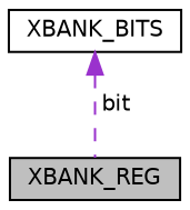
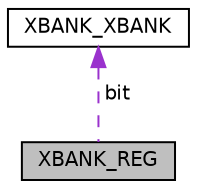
  digraph {
    node [color=black fontname=Helvetica fontsize=10 shape=record style=filled]
    n1 [fillcolor=grey75 fontcolor=black height=0.2 label=XBANK_REG width=0.4]
-   n2 [fillcolor=white height=0.2 label=XBANK_BITS width=0.4]
+   n2 [fillcolor=white height=0.2 label=XBANK_XBANK width=0.4]
    n2 -> n1 [color=darkorchid3 dir=back fontname=Helvetica fontsize=10 label=" bit" labelfontname=Helvetica labelfontsize=10 style=dashed]
  }
